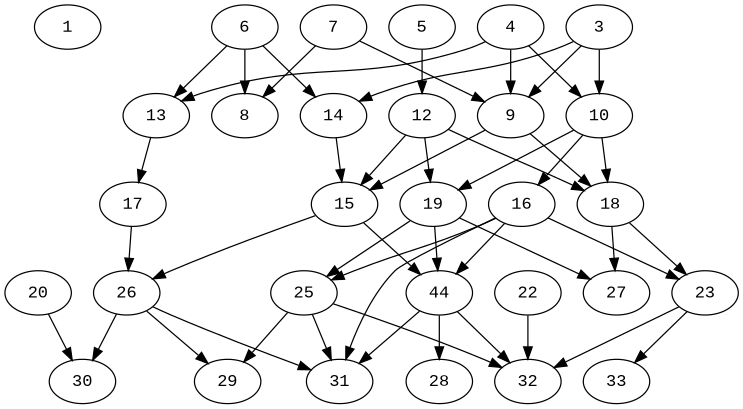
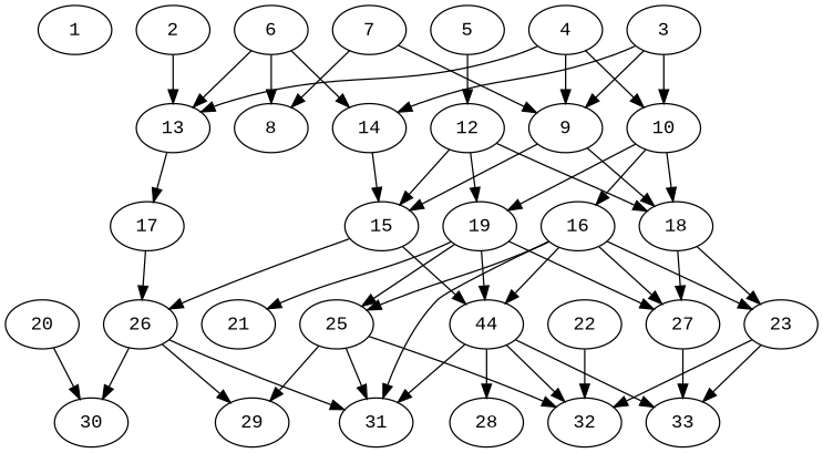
  digraph {
    fontname="Liberation Mono"
    node [alpha=0.06 fontname="Liberation Mono"]
    edge [fontname="Liberation Mono"]
    1 [alpha=0.10 expect_size=106438561994943496192]
+   2 [expect_size=1013244947644068921344]
    13 [expect_size=38288819828320894976]
    17 [alpha=0.03 expect_size=2013579910878666752]
    26 [alpha=0.12 expect_size=29903507515907300]
    3 [expect_size=595238376701952000000]
    9 [alpha=0.01 expect_size=12478210562162992]
    10 [alpha=0.18 expect_size=142592761085846093824]
    14 [alpha=0.15 expect_size=1094788890993509793792]
    15 [expect_size=644684302152124858368]
    18 [alpha=0.02 expect_size=1367526662523286716416]
    16 [alpha=0.02 expect_size=1086521818868495679488]
    19 [alpha=0.16 expect_size=615567972379941632]
    n14 [alpha=0.04 expect_size=172906850154546784 label=44]
    23 [alpha=0.02 expect_size=179219374710651355136]
    27 [expect_size=818432080774166478848]
    25 [alpha=0.15 expect_size=1279500892792897792]
    31 [expect_size=57435526214794808]
+   21 [alpha=0.04 expect_size=632667554538583296]
    4 [alpha=0.03 expect_size=66346908170269528]
    5 [alpha=0.09 expect_size=154439792754941248]
    12 [alpha=0.05 expect_size=19118665202925568000]
    6 [alpha=0.05 expect_size=43403717695439372288]
    8 [alpha=0.19 expect_size=7655064969962531]
    7 [alpha=0.14 expect_size=15836926559514494]
    32 [alpha=0.19 expect_size=1178421767816799]
    33 [alpha=0.15 expect_size=49604945792287656]
    28 [alpha=0.10 expect_size=50768466541657680]
    30 [expect_size=1989196341532780658688]
    29 [alpha=0.04 expect_size=32886657404010233856]
    22 [alpha=0.13 expect_size=15473420424657764352]
    20 [alpha=0.16 expect_size=31296669858668068]
+   2 -> 13
    13 -> 17
    17 -> 26
    26 -> 31
    26 -> 30
    26 -> 29
    3 -> 9
    3 -> 10
    3 -> 14
    9 -> 15
    9 -> 18
    10 -> 18
    10 -> 16
    10 -> 19
    14 -> 15
    15 -> 26
    15 -> n14
    18 -> 23
    18 -> 27
    16 -> n14
    16 -> 23
+   16 -> 27
    16 -> 25
    16 -> 31
    19 -> n14
    19 -> 27
    19 -> 25
+   19 -> 21
    n14 -> 31
    n14 -> 32
+   n14 -> 33
    n14 -> 28
    23 -> 32
    23 -> 33
+   27 -> 33
    25 -> 31
    25 -> 32
    25 -> 29
    4 -> 13
    4 -> 9
    4 -> 10
    5 -> 12
    12 -> 15
    12 -> 18
    12 -> 19
    6 -> 13
    6 -> 14
    6 -> 8
    7 -> 9
    7 -> 8
    22 -> 32
    20 -> 30
  }
